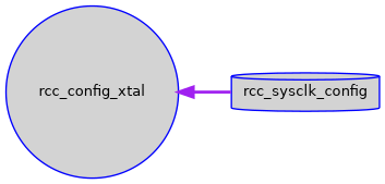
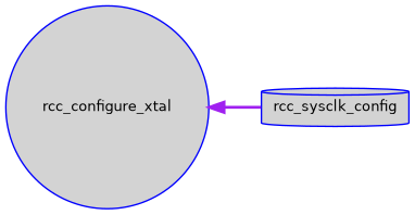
  digraph {
    rankdir=LR
    node [color=blue fillcolor=lightgrey fontname=Helvetica fontsize=10 style=filled]
-   n1 [fontcolor=black height=0.2 label=rcc_config_xtal shape=circle width=0.4]
+   n1 [fontcolor=black height=0.2 label=rcc_configure_xtal shape=circle width=0.4]
    n2 [height=0.2 label=rcc_sysclk_config shape=cylinder width=0.4]
    n1 -> n2 [color=purple dir=back fontname=Helvetica fontsize=10 labelfontname=Helvetica labelfontsize=10 style=bold]
  }
